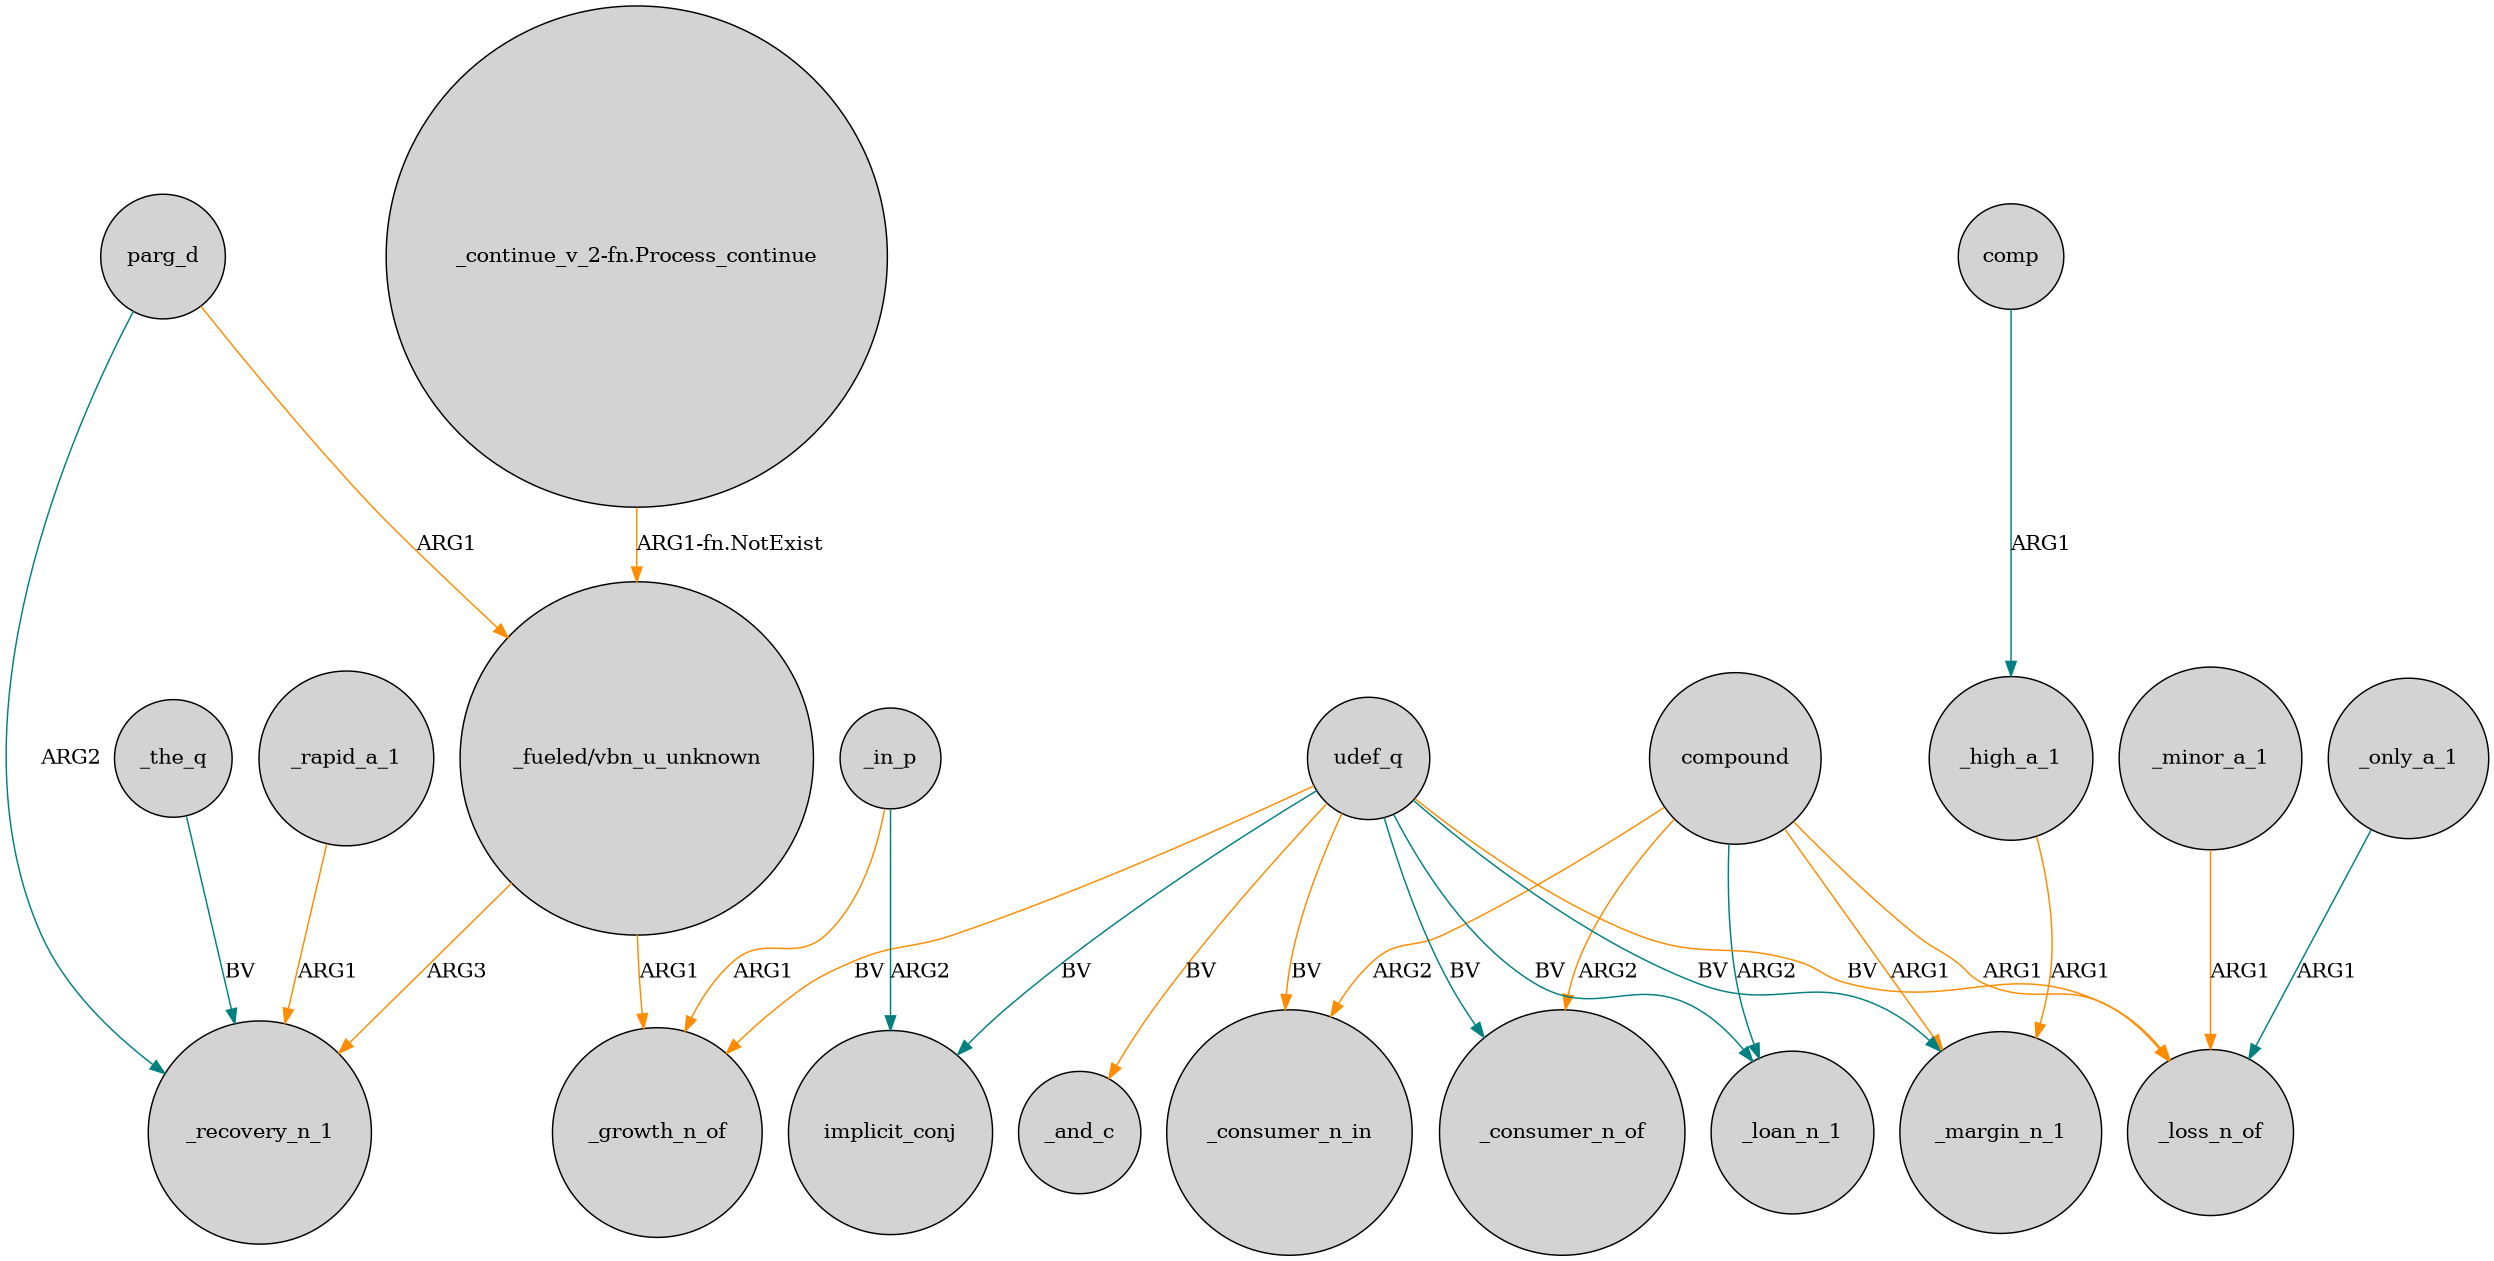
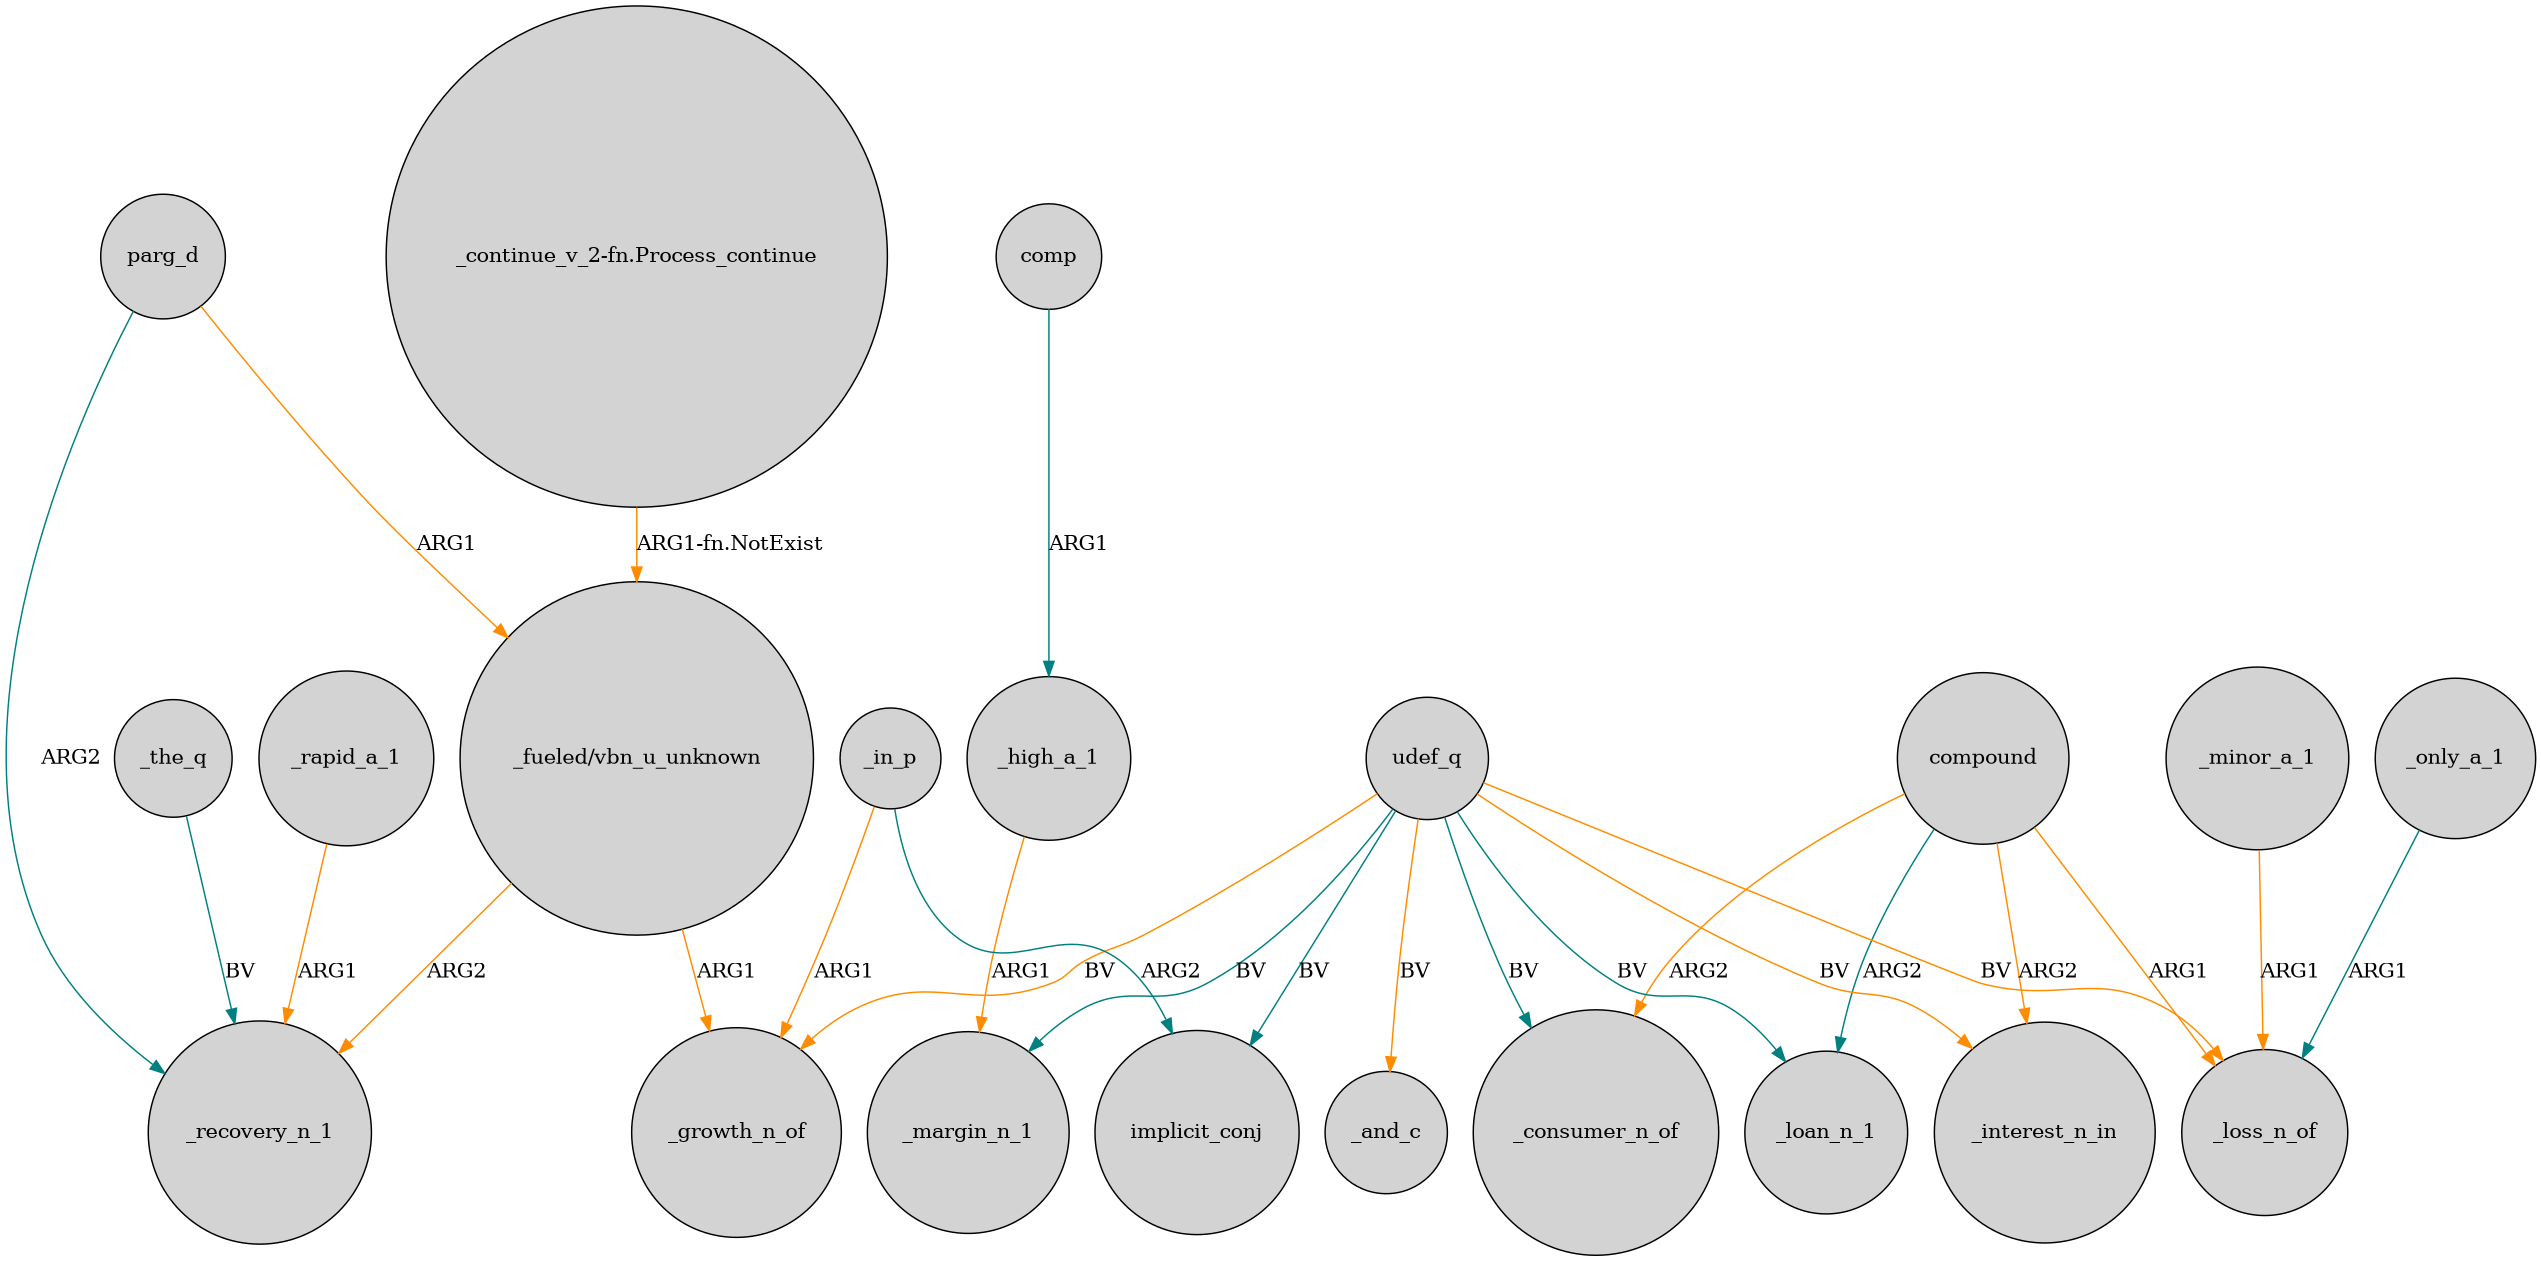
  digraph {
    node [shape=circle style=filled]
    edge [color=darkorange]
    "_continue_v_2-fn.Process_continue"
    "_fueled/vbn_u_unknown"
    _recovery_n_1
    _growth_n_of
    compound
    _margin_n_1
-   _interest_n_in [label=_consumer_n_in]
+   _interest_n_in
    _loan_n_1
    _loss_n_of
    _consumer_n_of
    udef_q
    implicit_conj
    _and_c
    comp
    _high_a_1
    _rapid_a_1
    _minor_a_1
    parg_d
    _the_q
    _in_p
    _only_a_1
    "_continue_v_2-fn.Process_continue" -> "_fueled/vbn_u_unknown" [label="ARG1-fn.NotExist"]
-   "_fueled/vbn_u_unknown" -> _recovery_n_1 [label=ARG3]
+   "_fueled/vbn_u_unknown" -> _recovery_n_1 [label=ARG2]
    "_fueled/vbn_u_unknown" -> _growth_n_of [label=ARG1]
-   compound -> _margin_n_1 [label=ARG1]
    compound -> _interest_n_in [label=ARG2]
    compound -> _loan_n_1 [color=teal label=ARG2]
    compound -> _loss_n_of [label=ARG1]
    compound -> _consumer_n_of [label=ARG2]
    udef_q -> _growth_n_of [label=BV]
    udef_q -> _margin_n_1 [color=teal label=BV]
    udef_q -> _interest_n_in [label=BV]
    udef_q -> _loan_n_1 [color=teal label=BV]
    udef_q -> _loss_n_of [label=BV]
    udef_q -> _consumer_n_of [color=teal label=BV]
    udef_q -> implicit_conj [color=teal label=BV]
    udef_q -> _and_c [label=BV]
    comp -> _high_a_1 [color=teal label=ARG1]
    _high_a_1 -> _margin_n_1 [label=ARG1]
    _rapid_a_1 -> _recovery_n_1 [label=ARG1]
    _minor_a_1 -> _loss_n_of [label=ARG1]
    parg_d -> "_fueled/vbn_u_unknown" [label=ARG1]
    parg_d -> _recovery_n_1 [color=teal label=ARG2]
    _the_q -> _recovery_n_1 [color=teal label=BV]
    _in_p -> _growth_n_of [label=ARG1]
    _in_p -> implicit_conj [color=teal label=ARG2]
    _only_a_1 -> _loss_n_of [color=teal label=ARG1]
  }
